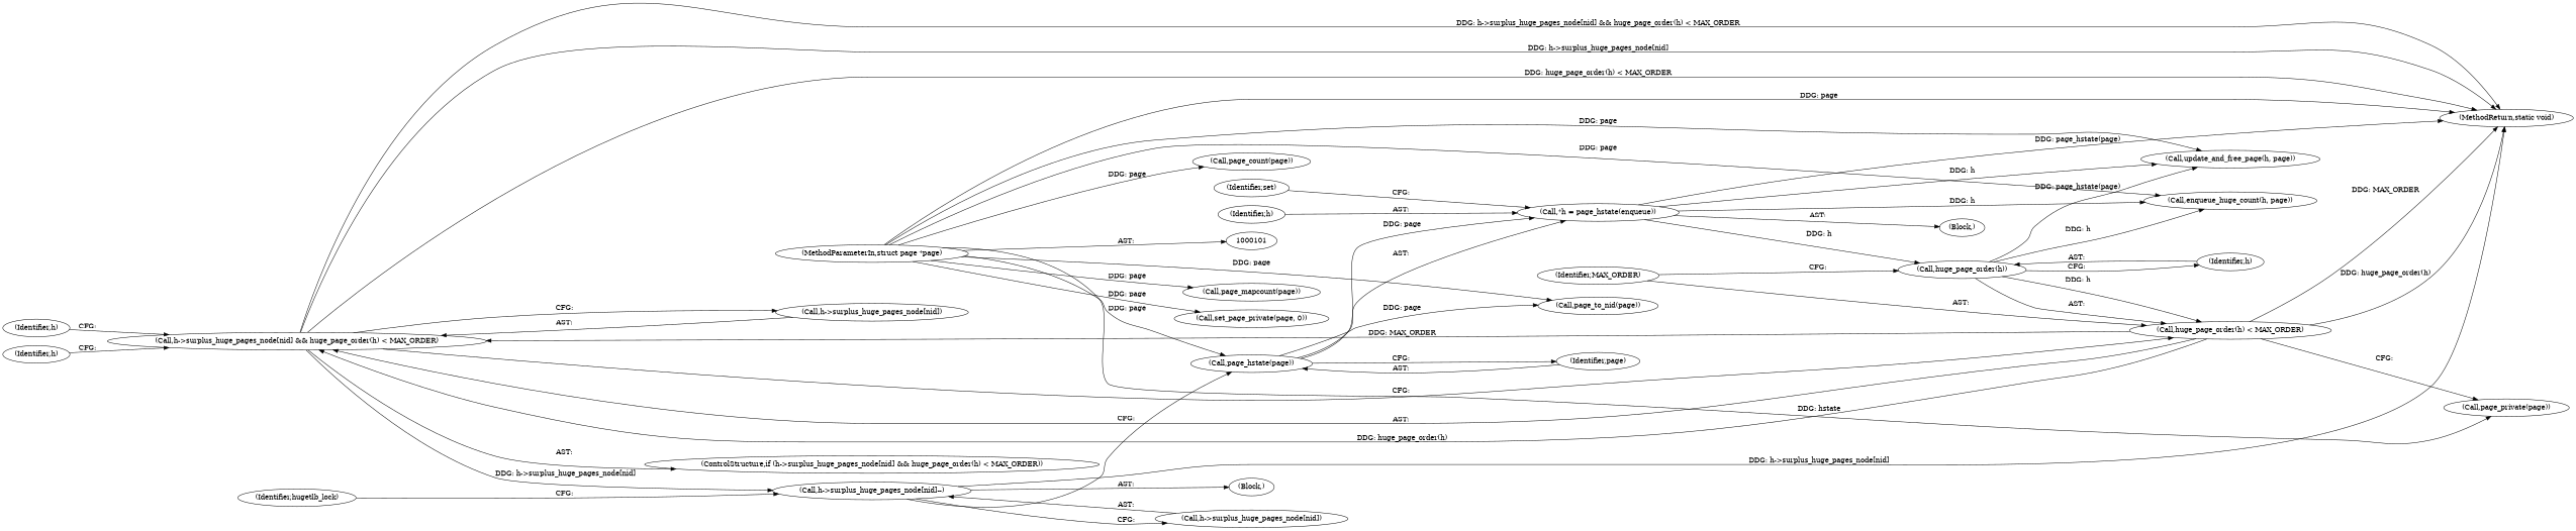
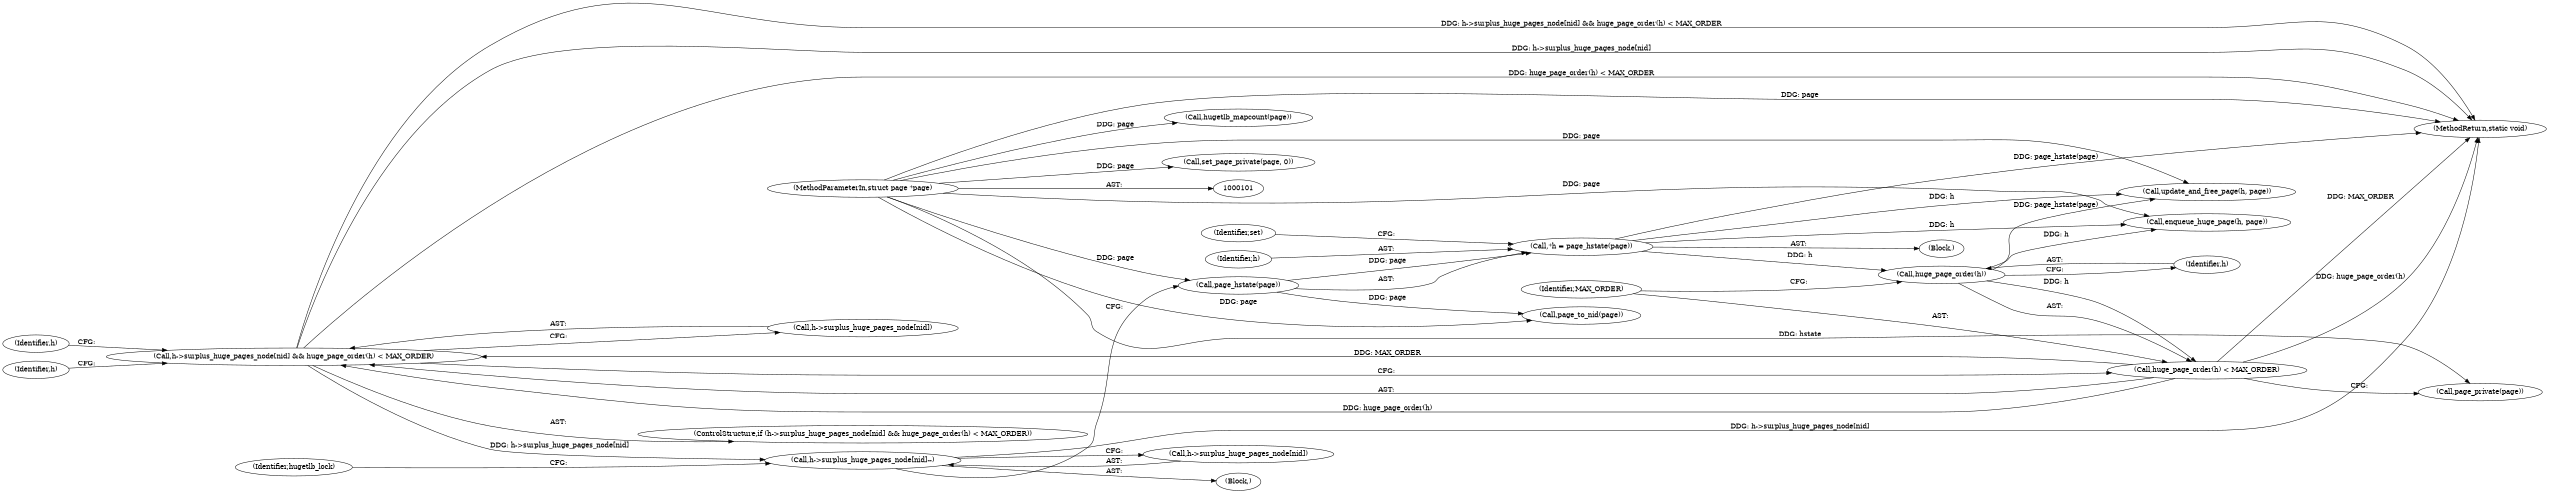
  digraph {
    rankdir=LR
    n1 [label="(Call,h->surplus_huge_pages_node[nid] && huge_page_order(h) < MAX_ORDER)"]
    n2 [label="(Call,huge_page_order(h) < MAX_ORDER)"]
    n3 [label="(Call,h->surplus_huge_pages_node[nid]--)"]
    n4 [label="(ControlStructure,if (h->surplus_huge_pages_node[nid] && huge_page_order(h) < MAX_ORDER))"]
    n5 [label="(MethodReturn,static void)"]
    n6 [label="(Call,h->surplus_huge_pages_node[nid])"]
    n7 [label="(Call,page_private(page))"]
    n8 [label="(Call,page_hstate(page))"]
    n9 [label="(Block,)"]
    n10 [label="(Call,h->surplus_huge_pages_node[nid])"]
    n11 [label="(Identifier,MAX_ORDER)"]
    n12 [label="(Call,huge_page_order(h))"]
    n13 [label="(Call,update_and_free_page(h, page))"]
    n14 [label="(Identifier,h)"]
-   n15 [label="(Call,enqueue_huge_count(h, page))"]
-   n16 [label="(Call,*h = page_hstate(enqueue))"]
+   n15 [label="(Call,enqueue_huge_page(h, page))"]
+   n16 [label="(Call,*h = page_hstate(page))"]
    n17 [label="(Block,)"]
    n18 [label="(Call,page_to_nid(page))"]
-   n19 [label="(Identifier,page)"]
    n20 [label="(MethodParameterIn,struct page *page)"]
-   n21 [label="(Call,page_mapcount(page))"]
+   n21 [label="(Call,hugetlb_mapcount(page))"]
    n22 [label="(Call,set_page_private(page, 0))"]
-   n23 [label="(Call,page_count(page))"]
    1000101
    n25 [label="(Identifier,hugetlb_lock)"]
    n26 [label="(Identifier,set)"]
    n27 [label="(Identifier,h)"]
    n28 [label="(Identifier,h)"]
    n29 [label="(Identifier,h)"]
    n1 -> n2 [label="CFG: "]
    n1 -> n3 [label="DDG: h->surplus_huge_pages_node[nid]"]
    n1 -> n4 [label="AST: "]
    n1 -> n5 [label="DDG: h->surplus_huge_pages_node[nid] && huge_page_order(h) < MAX_ORDER"]
    n1 -> n5 [label="DDG: h->surplus_huge_pages_node[nid]"]
    n1 -> n5 [label="DDG: huge_page_order(h) < MAX_ORDER"]
    n1 -> n6 [label="CFG: "]
    n2 -> n1 [label="AST: "]
    n2 -> n1 [label="DDG: huge_page_order(h)"]
    n2 -> n1 [label="DDG: MAX_ORDER"]
    n2 -> n5 [label="DDG: MAX_ORDER"]
    n2 -> n5 [label="DDG: huge_page_order(h)"]
    n2 -> n7 [label="CFG: "]
    n3 -> n5 [label="DDG: h->surplus_huge_pages_node[nid]"]
    n3 -> n8 [label="CFG: "]
    n3 -> n9 [label="AST: "]
    n3 -> n10 [label="CFG: "]
    n6 -> n1 [label="AST: "]
    n8 -> n16 [label="AST: "]
    n8 -> n16 [label="DDG: page"]
    n8 -> n18 [label="DDG: page"]
-   n8 -> n19 [label="CFG: "]
    n10 -> n3 [label="AST: "]
    n11 -> n2 [label="AST: "]
    n11 -> n12 [label="CFG: "]
    n12 -> n2 [label="AST: "]
    n12 -> n2 [label="DDG: h"]
    n12 -> n13 [label="DDG: page_hstate(page)"]
    n12 -> n14 [label="CFG: "]
    n12 -> n15 [label="DDG: h"]
    n14 -> n12 [label="AST: "]
    n16 -> n5 [label="DDG: page_hstate(page)"]
    n16 -> n12 [label="DDG: h"]
    n16 -> n13 [label="DDG: h"]
    n16 -> n15 [label="DDG: h"]
    n16 -> n17 [label="AST: "]
-   n19 -> n8 [label="AST: "]
    n20 -> n5 [label="DDG: page"]
    n20 -> n7 [label="DDG: hstate"]
    n20 -> n8 [label="DDG: page"]
    n20 -> n13 [label="DDG: page"]
    n20 -> n15 [label="DDG: page"]
    n20 -> n18 [label="DDG: page"]
    n20 -> n21 [label="DDG: page"]
    n20 -> n22 [label="DDG: page"]
-   n20 -> n23 [label="DDG: page"]
    n20 -> 1000101 [label="AST: "]
    n25 -> n3 [label="CFG: "]
    n26 -> n16 [label="CFG: "]
    n27 -> n1 [label="CFG: "]
    n28 -> n1 [label="CFG: "]
    n29 -> n16 [label="AST: "]
  }
